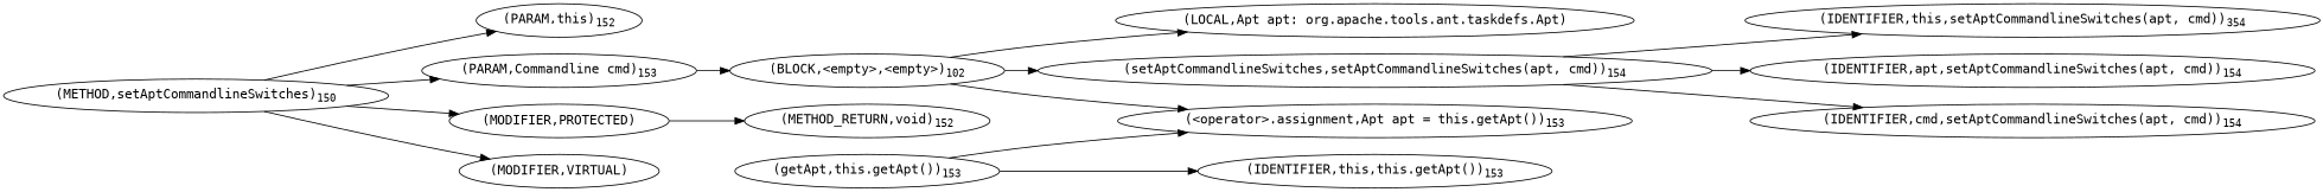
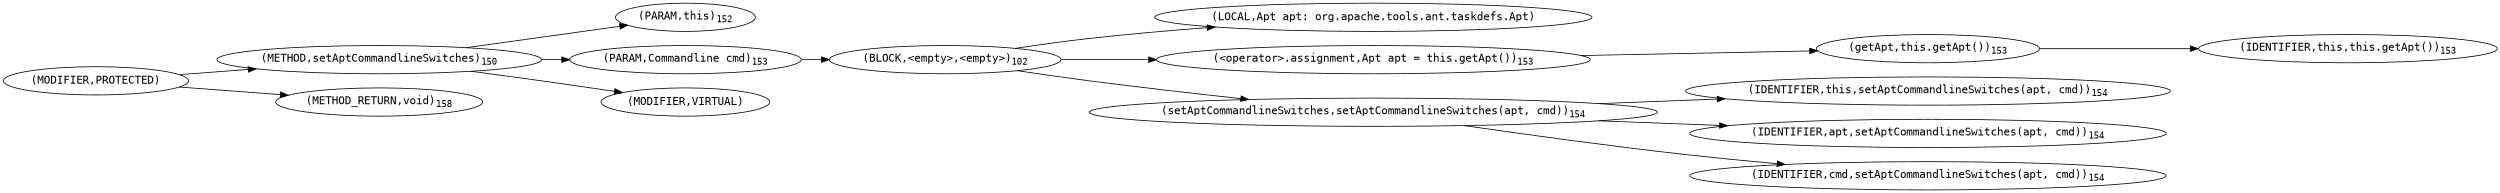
  digraph {
    fontname="DejaVu Sans Mono"
    rankdir=LR
    node [fontname="DejaVu Sans Mono"]
    edge [fontname="DejaVu Sans Mono"]
    n1 [label=<(METHOD,setAptCommandlineSwitches)<SUB>150</SUB>>]
    n2 [label=<(PARAM,this)<SUB>152</SUB>>]
    n3 [label=<(PARAM,Commandline cmd)<SUB>153</SUB>>]
    n4 [label=<(MODIFIER,PROTECTED)>]
    n5 [label=<(MODIFIER,VIRTUAL)>]
    n6 [label=<(BLOCK,&lt;empty&gt;,&lt;empty&gt;)<SUB>102</SUB>>]
    n7 [label=<(LOCAL,Apt apt: org.apache.tools.ant.taskdefs.Apt)>]
    n8 [label=<(&lt;operator&gt;.assignment,Apt apt = this.getApt())<SUB>153</SUB>>]
    n9 [label=<(setAptCommandlineSwitches,setAptCommandlineSwitches(apt, cmd))<SUB>154</SUB>>]
-   n10 [label=<(METHOD_RETURN,void)<SUB>152</SUB>>]
+   n10 [label=<(METHOD_RETURN,void)<SUB>158</SUB>>]
    n11 [label=<(getApt,this.getApt())<SUB>153</SUB>>]
-   n12 [label=<(IDENTIFIER,this,setAptCommandlineSwitches(apt, cmd))<SUB>354</SUB>>]
+   n12 [label=<(IDENTIFIER,this,setAptCommandlineSwitches(apt, cmd))<SUB>154</SUB>>]
    n13 [label=<(IDENTIFIER,apt,setAptCommandlineSwitches(apt, cmd))<SUB>154</SUB>>]
    n14 [label=<(IDENTIFIER,cmd,setAptCommandlineSwitches(apt, cmd))<SUB>154</SUB>>]
    n15 [label=<(IDENTIFIER,this,this.getApt())<SUB>153</SUB>>]
    n1 -> n2
    n1 -> n3
-   n1 -> n4
+   n4 -> n1
    n1 -> n5
    n3 -> n6
    n4 -> n10
    n6 -> n7
    n6 -> n8
    n6 -> n9
-   n11 -> n8
+   n8 -> n11
    n9 -> n12
    n9 -> n13
    n9 -> n14
    n11 -> n15
  }
